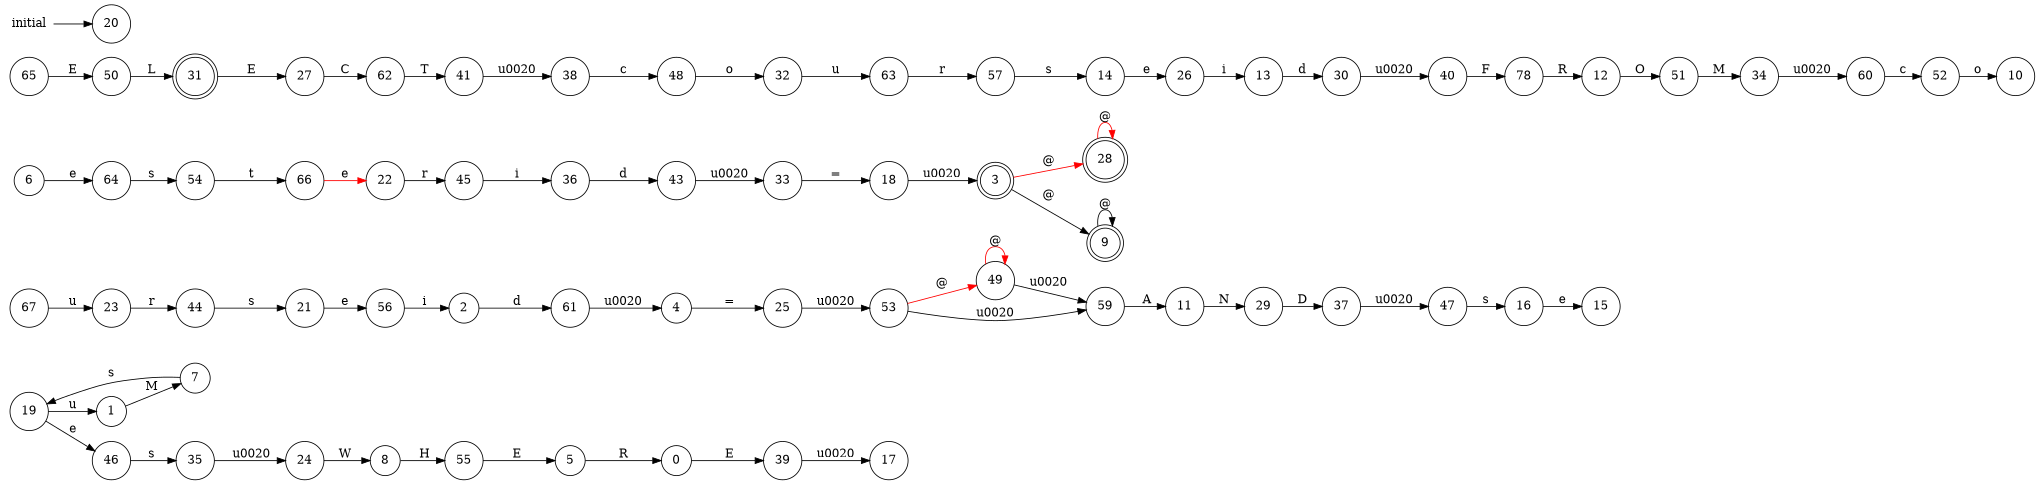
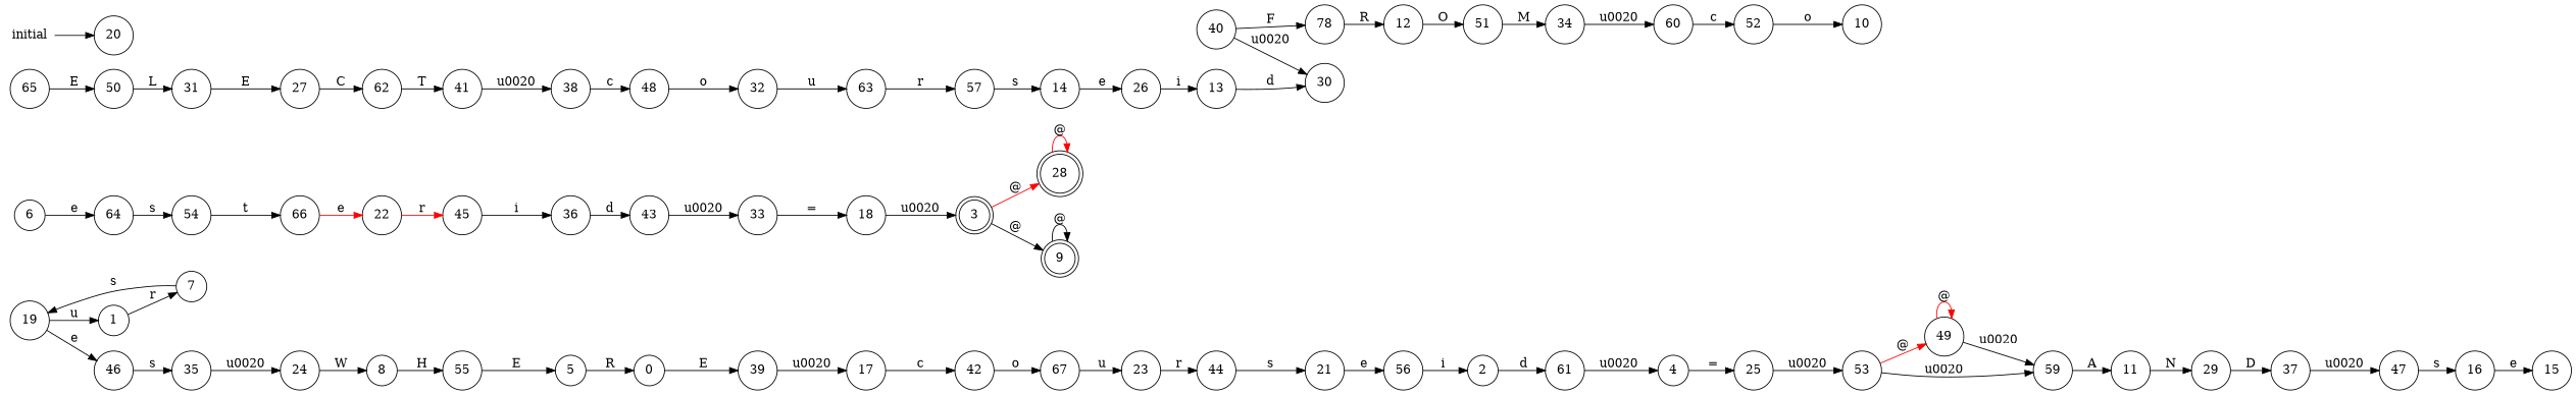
  digraph {
    rankdir=LR
    node [shape=circle]
    0
    39
    17
+   42
    1
    7
    19
    46
    2
    61
    4
    25
    3 [shape=doublecircle]
    28 [shape=doublecircle]
    9 [shape=doublecircle]
    53
    49
    59
    5
    6
    64
    54
    66
    35
    8
    55
    11
    29
    37
    47
    12
    51
    34
    60
    13
    30
    40
    n38 [label=78]
    14
    26
    16
    15
    67
    23
    18
    24
    65
    50
    initial [shape=plaintext]
    20
-   31 [shape=doublecircle]
+   31
    21
    56
    22
    45
    36
    43
    44
    27
    62
    41
    38
    32
    63
    57
    33
    52
    10
    48
    0 -> 39 [label=E]
    39 -> 17 [label="\u0020"]
-   1 -> 7 [label=M]
+   17 -> 42 [label=c]
+   42 -> 67 [label=o]
+   1 -> 7 [label=r]
    7 -> 19 [label=s]
    19 -> 1 [label=u]
    19 -> 46 [label=e]
    46 -> 35 [label=s]
    2 -> 61 [label=d]
    61 -> 4 [label="\u0020"]
    4 -> 25 [label="="]
    25 -> 53 [label="\u0020"]
    3 -> 28 [color=red label="@"]
    3 -> 9 [label="@"]
    28 -> 28 [color=red label="@"]
    9 -> 9 [label="@"]
    53 -> 49 [color=red label="@"]
    53 -> 59 [label="\u0020"]
    49 -> 49 [color=red label="@"]
    49 -> 59 [label="\u0020"]
    59 -> 11 [label=A]
    5 -> 0 [label=R]
    6 -> 64 [label=e]
    64 -> 54 [label=s]
    54 -> 66 [label=t]
    66 -> 22 [color=red label=e]
    35 -> 24 [label="\u0020"]
    8 -> 55 [label=H]
    55 -> 5 [label=E]
    11 -> 29 [label=N]
    29 -> 37 [label=D]
    37 -> 47 [label="\u0020"]
    47 -> 16 [label=s]
    12 -> 51 [label=O]
    51 -> 34 [label=M]
    34 -> 60 [label="\u0020"]
    60 -> 52 [label=c]
    13 -> 30 [label=d]
-   30 -> 40 [label="\u0020"]
+   40 -> 30 [label="\u0020"]
    40 -> n38 [label=F]
    n38 -> 12 [label=R]
    14 -> 26 [label=e]
    26 -> 13 [label=i]
    16 -> 15 [label=e]
    67 -> 23 [label=u]
    23 -> 44 [label=r]
    18 -> 3 [label="\u0020"]
    24 -> 8 [label=W]
    65 -> 50 [label=E]
    50 -> 31 [label=L]
    initial -> 20
    31 -> 27 [label=E]
    21 -> 56 [label=e]
    56 -> 2 [label=i]
-   22 -> 45 [label=r]
+   22 -> 45 [label=r color=red]
    45 -> 36 [label=i]
    36 -> 43 [label=d]
    43 -> 33 [label="\u0020"]
    44 -> 21 [label=s]
    27 -> 62 [label=C]
    62 -> 41 [label=T]
    41 -> 38 [label="\u0020"]
    38 -> 48 [label=c]
    32 -> 63 [label=u]
    63 -> 57 [label=r]
    57 -> 14 [label=s]
    33 -> 18 [label="="]
    52 -> 10 [label=o]
    48 -> 32 [label=o]
  }
